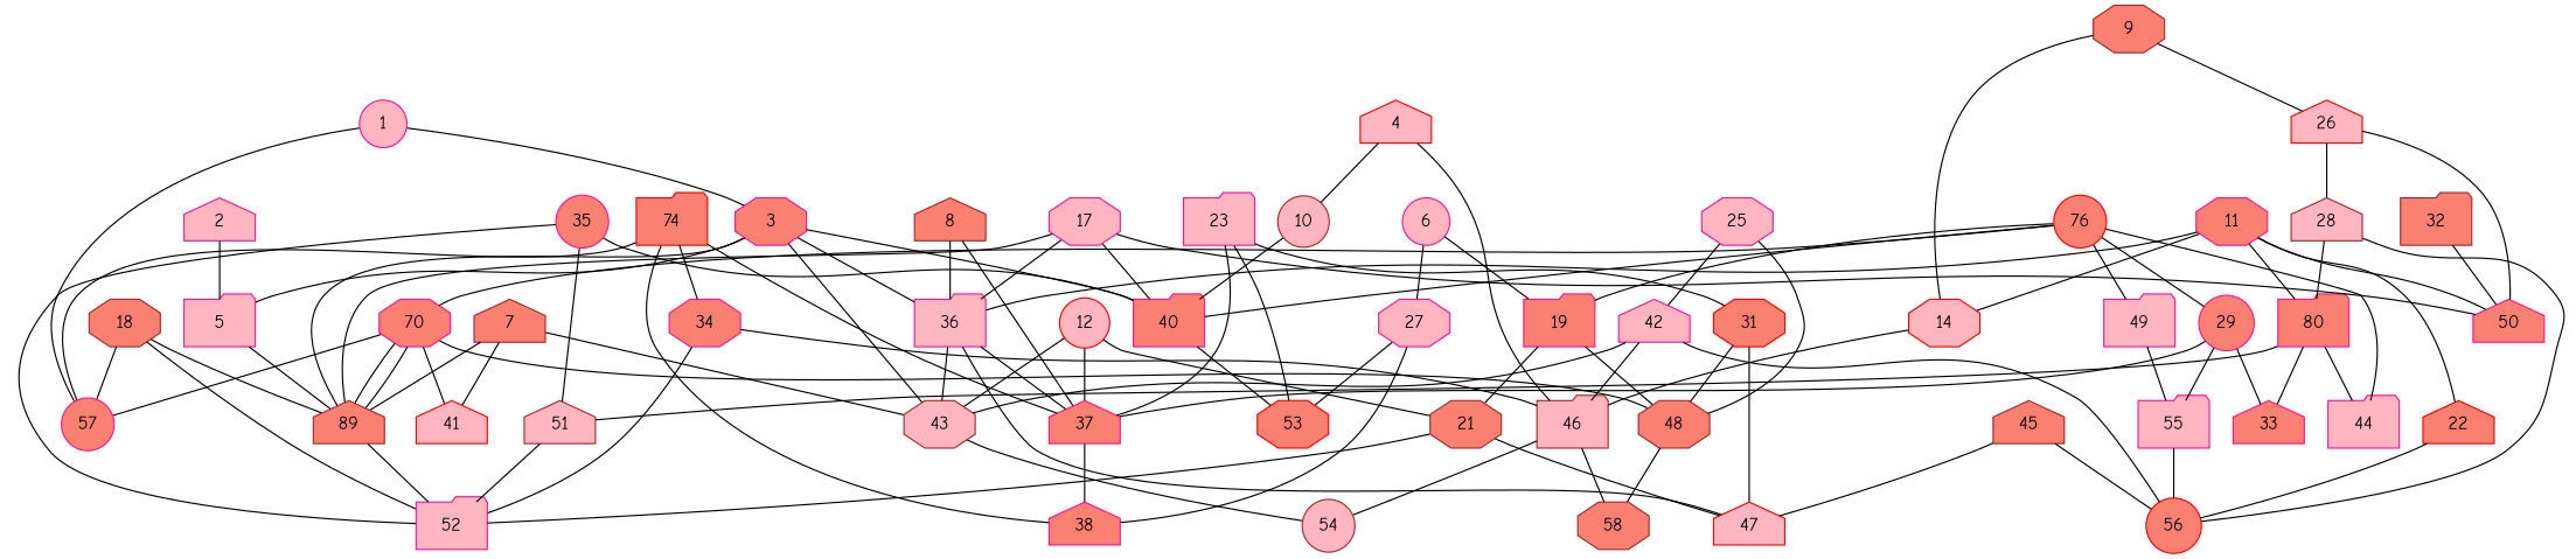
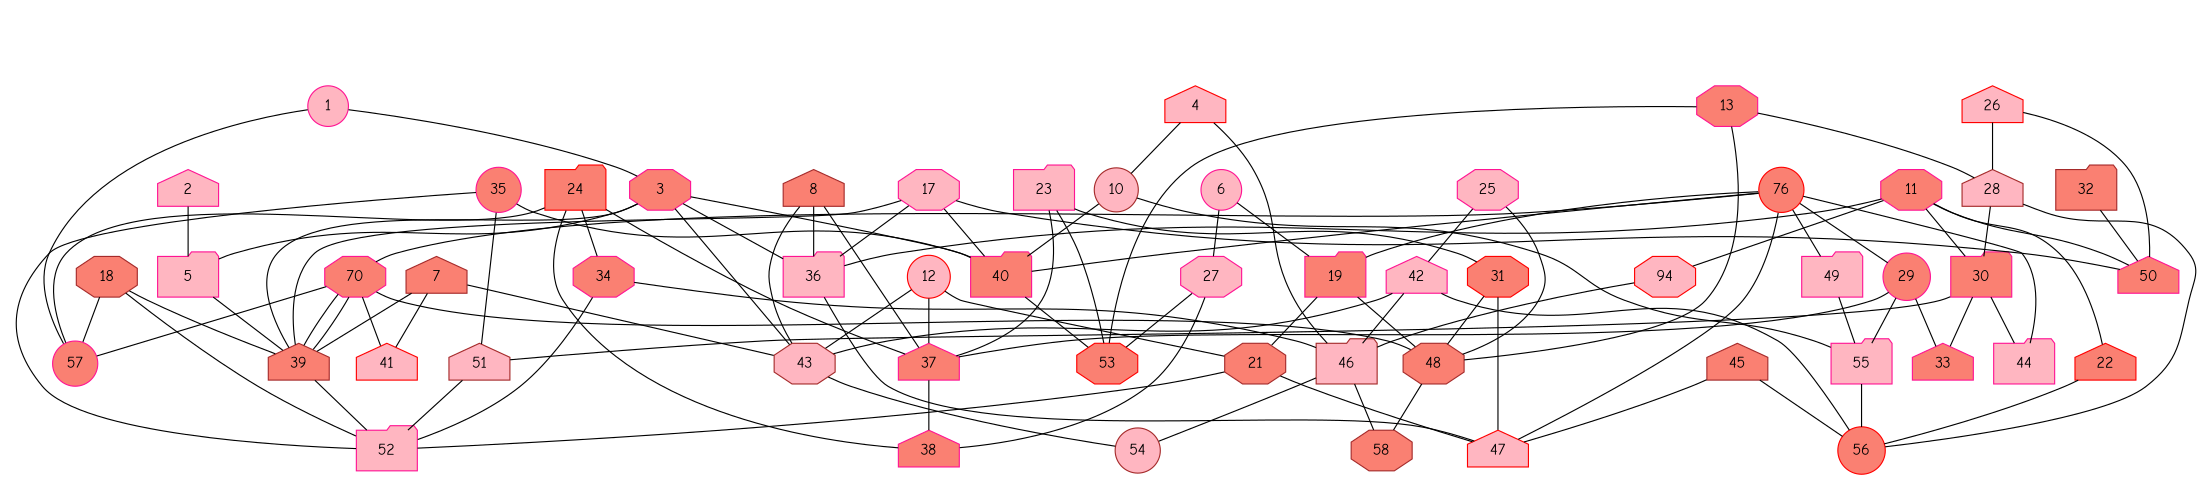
  graph {
    fontname="Comic Neue"
    node [color=deeppink fillcolor=salmon fontname="Comic Neue" shape=octagon style=filled]
    edge [fontname="Comic Neue"]
    1 [fillcolor=lightpink shape=circle]
    3
    57 [shape=circle]
    5 [fillcolor=lightpink shape=folder]
    43 [color=brown fillcolor=lightpink]
    36 [fillcolor=lightpink shape=folder]
    40 [shape=folder]
-   39 [color=brown shape=house label=89]
+   39 [color=brown shape=house]
    2 [fillcolor=lightpink shape=house]
    54 [color=brown fillcolor=lightpink shape=circle]
    37 [shape=house]
    47 [color=red fillcolor=lightpink shape=house]
    53 [color=red]
    4 [color=red fillcolor=lightpink shape=house]
    10 [color=brown fillcolor=lightpink shape=circle]
    46 [color=brown fillcolor=lightpink shape=folder]
    55 [fillcolor=lightpink shape=folder]
    58 [color=brown]
    56 [color=red shape=circle]
    52 [fillcolor=lightpink shape=folder]
    6 [fillcolor=lightpink shape=circle]
    19 [shape=folder]
    27 [fillcolor=lightpink]
    21 [color=brown]
    48 [color=brown]
    38 [shape=house]
    7 [color=brown shape=house]
    41 [color=red fillcolor=lightpink shape=house]
    8 [color=brown shape=house]
-   9 [color=brown]
-   14 [color=red fillcolor=lightpink]
+   14 [color=red fillcolor=lightpink label=94]
    26 [color=red fillcolor=lightpink shape=house]
    50 [shape=house]
    28 [color=brown fillcolor=lightpink shape=house]
    11
    22 [color=red shape=house]
-   30 [shape=folder label=80]
+   30 [shape=folder]
    44 [fillcolor=lightpink shape=folder]
    33 [shape=house]
    51 [color=brown fillcolor=lightpink shape=house]
    12 [color=red fillcolor=lightpink shape=circle]
+   13
    32 [color=brown shape=folder]
    n44 [color=red label=76 shape=circle]
    n45 [label=70]
    29 [shape=circle]
    49 [fillcolor=lightpink shape=folder]
    17 [fillcolor=lightpink]
    34
    18 [color=brown]
    23 [fillcolor=lightpink shape=folder]
    31 [color=red]
-   24 [color=red shape=folder label=74]
+   24 [color=red shape=folder]
    25 [fillcolor=lightpink]
    42 [fillcolor=lightpink shape=house]
    35 [shape=circle]
    45 [color=brown shape=house]
    1 -- 3
    1 -- 57
    3 -- 5
    3 -- 43
    3 -- 36
    3 -- 40
    3 -- 39
    5 -- 39
    43 -- 54
-   36 -- 37
    36 -- 47
    40 -- 53
    39 -- 52
    2 -- 5
    37 -- 38
    4 -- 10
    4 -- 46
    10 -- 40
+   10 -- 55
    46 -- 54
    46 -- 58
    55 -- 56
    6 -- 19
    6 -- 27
    19 -- 21
    19 -- 48
    27 -- 53
    27 -- 38
    21 -- 47
    21 -- 52
    48 -- 58
    7 -- 43
    7 -- 39
    7 -- 41
-   36 -- 43
+   8 -- 43
    8 -- 36
    8 -- 37
-   9 -- 14
-   9 -- 26
    14 -- 46
    26 -- 50
    26 -- 28
    28 -- 56
    28 -- 30
    11 -- 36
    11 -- 14
    11 -- 50
    11 -- 22
    11 -- 30
    22 -- 56
    30 -- 44
    30 -- 33
    30 -- 51
    51 -- 52
    12 -- 43
    12 -- 37
    12 -- 21
+   13 -- 53
+   13 -- 48
+   13 -- 28
    32 -- 50
    n44 -- 40
+   n44 -- 47
    n44 -- 19
    n44 -- 44
    n44 -- n45
    n44 -- 29
    n44 -- 49
    n45 -- 57
    n45 -- 39
    n45 -- 39
    n45 -- 48
    n45 -- 41
    29 -- 37
    29 -- 55
    29 -- 33
    49 -- 55
    17 -- 36
    17 -- 40
    17 -- 39
    17 -- 50
    34 -- 46
    34 -- 52
    18 -- 57
    18 -- 39
    18 -- 52
    23 -- 37
    23 -- 53
    23 -- 31
    31 -- 47
    31 -- 48
    24 -- 57
    24 -- 37
    24 -- 38
    24 -- 34
    25 -- 48
    25 -- 42
    42 -- 43
    42 -- 46
    42 -- 56
    35 -- 40
    35 -- 52
    35 -- 51
    45 -- 47
    45 -- 56
  }
